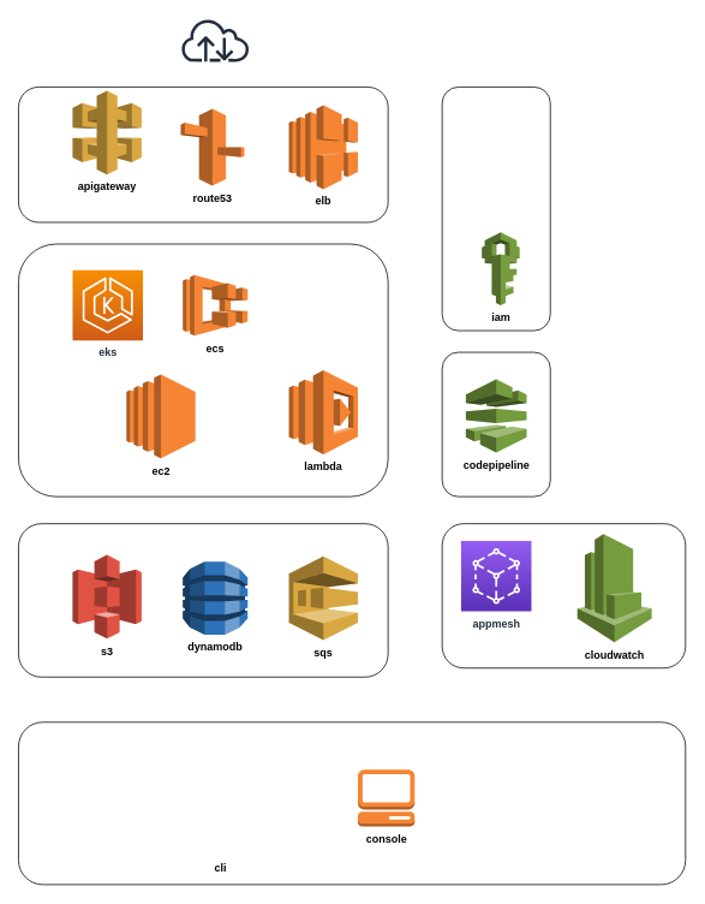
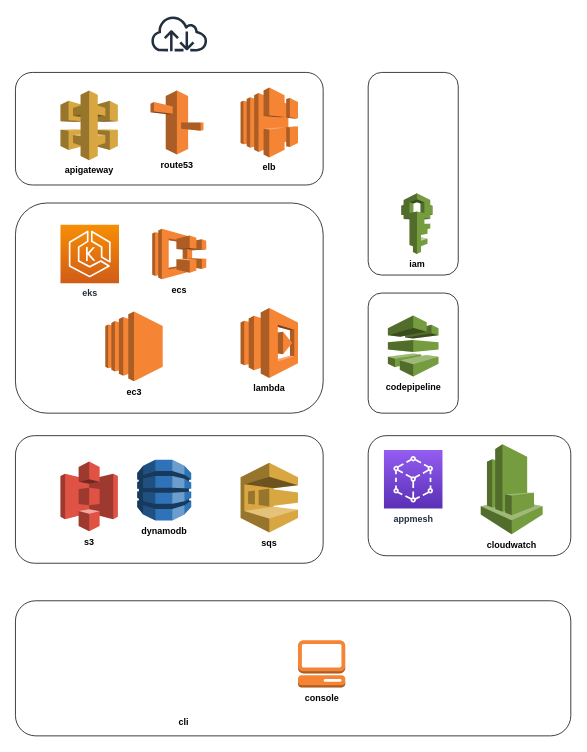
  <mxCell id="0" />
  <mxCell id="1" parent="0" />
- <mxCell id="2" value="&lt;b&gt;ec2&lt;/b&gt;" style="outlineConnect=0;dashed=0;verticalLabelPosition=bottom;verticalAlign=top;align=center;html=1;shape=mxgraph.aws3.ec2;fillColor=#F58534;gradientColor=none;" vertex="1" parent="1"><mxGeometry x="139.75" y="414.5" width="76.5" height="93" as="geometry" /></mxCell>
+ <mxCell id="2" value="&lt;b&gt;ec3&lt;/b&gt;" style="outlineConnect=0;dashed=0;verticalLabelPosition=bottom;verticalAlign=top;align=center;html=1;shape=mxgraph.aws3.ec2;fillColor=#F58534;gradientColor=none;" vertex="1" parent="1"><mxGeometry x="139.75" y="414.5" width="76.5" height="93" as="geometry" /></mxCell>
  <mxCell id="3" value="&lt;b&gt;route53&lt;/b&gt;" style="outlineConnect=0;dashed=0;verticalLabelPosition=bottom;verticalAlign=top;align=center;html=1;shape=mxgraph.aws3.route_53;fillColor=#F58536;gradientColor=none;" vertex="1" parent="1"><mxGeometry x="200" y="120" width="70.5" height="85.5" as="geometry" /></mxCell>
  <mxCell id="4" value="&lt;b&gt;elb&lt;/b&gt;" style="outlineConnect=0;dashed=0;verticalLabelPosition=bottom;verticalAlign=top;align=center;html=1;shape=mxgraph.aws3.elastic_load_balancing;fillColor=#F58534;gradientColor=none;" vertex="1" parent="1"><mxGeometry x="320" y="116.25" width="76.5" height="93" as="geometry" /></mxCell>
  <mxCell id="5" value="&lt;b&gt;codepipeline&lt;/b&gt;" style="outlineConnect=0;dashed=0;verticalLabelPosition=bottom;verticalAlign=top;align=center;html=1;shape=mxgraph.aws3.codepipeline;fillColor=#759C3E;gradientColor=none;" vertex="1" parent="1"><mxGeometry x="516.25" y="420" width="67.5" height="81" as="geometry" /></mxCell>
  <mxCell id="6" value="&lt;b&gt;ecs&lt;/b&gt;" style="outlineConnect=0;dashed=0;verticalLabelPosition=bottom;verticalAlign=top;align=center;html=1;shape=mxgraph.aws3.ecs;fillColor=#F58534;gradientColor=none;" vertex="1" parent="1"><mxGeometry x="202.25" y="304.25" width="72" height="67.5" as="geometry" /></mxCell>
  <mxCell id="7" value="&lt;b&gt;eks&lt;/b&gt;" style="outlineConnect=0;fontColor=#232F3E;gradientColor=#F78E04;gradientDirection=north;fillColor=#D05C17;strokeColor=#ffffff;dashed=0;verticalLabelPosition=bottom;verticalAlign=top;align=center;html=1;fontSize=12;fontStyle=0;aspect=fixed;shape=mxgraph.aws4.resourceIcon;resIcon=mxgraph.aws4.eks;" vertex="1" parent="1"><mxGeometry x="80" y="299" width="78" height="78" as="geometry" /></mxCell>
  <mxCell id="8" value="&lt;b&gt;lambda&lt;/b&gt;" style="outlineConnect=0;dashed=0;verticalLabelPosition=bottom;verticalAlign=top;align=center;html=1;shape=mxgraph.aws3.lambda;fillColor=#F58534;gradientColor=none;" vertex="1" parent="1"><mxGeometry x="320" y="410" width="76.5" height="93" as="geometry" /></mxCell>
  <mxCell id="9" value="&lt;b&gt;s3&lt;/b&gt;" style="outlineConnect=0;dashed=0;verticalLabelPosition=bottom;verticalAlign=top;align=center;html=1;shape=mxgraph.aws3.s3;fillColor=#E05243;gradientColor=none;" vertex="1" parent="1"><mxGeometry x="80" y="614.5" width="76.5" height="93" as="geometry" /></mxCell>
- <mxCell id="10" value="&lt;b&gt;apigateway&lt;/b&gt;" style="outlineConnect=0;dashed=0;verticalLabelPosition=bottom;verticalAlign=top;align=center;html=1;shape=mxgraph.aws3.api_gateway;fillColor=#D9A741;gradientColor=none;aspect=fixed;" vertex="1" parent="1"><mxGeometry x="80" y="100" width="76.5" height="93" as="geometry" /></mxCell>
+ <mxCell id="10" value="&lt;b&gt;apigateway&lt;/b&gt;" style="outlineConnect=0;dashed=0;verticalLabelPosition=bottom;verticalAlign=top;align=center;html=1;shape=mxgraph.aws3.api_gateway;fillColor=#D9A741;gradientColor=none;aspect=fixed;" vertex="1" parent="1"><mxGeometry x="80" y="120" width="76.5" height="93" as="geometry" /></mxCell>
  <mxCell id="11" value="" style="outlineConnect=0;fontColor=#232F3E;gradientColor=none;fillColor=#232F3E;strokeColor=none;dashed=0;verticalLabelPosition=bottom;verticalAlign=top;align=center;html=1;fontSize=12;fontStyle=0;aspect=fixed;pointerEvents=1;shape=mxgraph.aws4.internet;" vertex="1" parent="1"><mxGeometry x="199.25" y="20" width="78" height="48" as="geometry" /></mxCell>
  <mxCell id="12" value="&lt;b&gt;iam&lt;/b&gt;" style="outlineConnect=0;dashed=0;verticalLabelPosition=bottom;verticalAlign=top;align=center;html=1;shape=mxgraph.aws3.iam;fillColor=#759C3E;gradientColor=none;" vertex="1" parent="1"><mxGeometry x="534" y="257" width="42" height="81" as="geometry" /></mxCell>
  <mxCell id="13" value="" style="rounded=1;whiteSpace=wrap;html=1;fillColor=none;" vertex="1" parent="1"><mxGeometry x="20" y="96" width="410" height="150" as="geometry" /></mxCell>
  <mxCell id="14" value="&lt;b&gt;appmesh&lt;/b&gt;" style="outlineConnect=0;fontColor=#232F3E;gradientColor=#945DF2;gradientDirection=north;fillColor=#5A30B5;strokeColor=#ffffff;dashed=0;verticalLabelPosition=bottom;verticalAlign=top;align=center;html=1;fontSize=12;fontStyle=0;aspect=fixed;shape=mxgraph.aws4.resourceIcon;resIcon=mxgraph.aws4.app_mesh;" vertex="1" parent="1"><mxGeometry x="511" y="599" width="78" height="78" as="geometry" /></mxCell>
  <mxCell id="15" value="" style="rounded=1;whiteSpace=wrap;html=1;fillColor=none;" vertex="1" parent="1"><mxGeometry x="20" y="580" width="410" height="170" as="geometry" /></mxCell>
  <mxCell id="16" value="" style="rounded=1;whiteSpace=wrap;html=1;fillColor=none;" vertex="1" parent="1"><mxGeometry x="20" y="270" width="410" height="280" as="geometry" /></mxCell>
  <mxCell id="17" value="" style="rounded=1;whiteSpace=wrap;html=1;fillColor=none;" vertex="1" parent="1"><mxGeometry x="490" y="96" width="120" height="270" as="geometry" /></mxCell>
  <mxCell id="18" value="" style="rounded=1;whiteSpace=wrap;html=1;fillColor=none;" vertex="1" parent="1"><mxGeometry x="490" y="390" width="120" height="160" as="geometry" /></mxCell>
  <mxCell id="19" value="" style="rounded=1;whiteSpace=wrap;html=1;fillColor=none;" vertex="1" parent="1"><mxGeometry x="490" y="580" width="270" height="160" as="geometry" /></mxCell>
  <mxCell id="20" value="&lt;b&gt;sqs&lt;/b&gt;" style="outlineConnect=0;dashed=0;verticalLabelPosition=bottom;verticalAlign=top;align=center;html=1;shape=mxgraph.aws3.sqs;fillColor=#D9A741;gradientColor=none;" vertex="1" parent="1"><mxGeometry x="320" y="616" width="76.5" height="93" as="geometry" /></mxCell>
- <mxCell id="21" value="&lt;b&gt;dynamodb&lt;/b&gt;" style="outlineConnect=0;dashed=0;verticalLabelPosition=bottom;verticalAlign=top;align=center;html=1;shape=mxgraph.aws3.dynamo_db;fillColor=#2E73B8;gradientColor=none;" vertex="1" parent="1"><mxGeometry x="202.25" y="622" width="72" height="81" as="geometry" /></mxCell>
+ <mxCell id="21" value="&lt;b&gt;dynamodb&lt;/b&gt;" style="outlineConnect=0;dashed=0;verticalLabelPosition=bottom;verticalAlign=top;align=center;html=1;shape=mxgraph.aws3.dynamo_db;fillColor=#2E73B8;gradientColor=none;" vertex="1" parent="1"><mxGeometry x="182.25" y="612" width="72" height="81" as="geometry" /></mxCell>
  <mxCell id="22" value="&lt;b&gt;cloudwatch&lt;/b&gt;" style="outlineConnect=0;dashed=0;verticalLabelPosition=bottom;verticalAlign=top;align=center;html=1;shape=mxgraph.aws3.cloudwatch;fillColor=#759C3E;gradientColor=none;" vertex="1" parent="1"><mxGeometry x="640" y="591.5" width="82.5" height="120" as="geometry" /></mxCell>
  <mxCell id="23" value="&lt;b&gt;cli&lt;/b&gt;" style="shape=image;html=1;verticalAlign=top;verticalLabelPosition=bottom;labelBackgroundColor=#ffffff;imageAspect=0;aspect=fixed;image=https://cdn4.iconfinder.com/data/icons/macaron-1/48/terminator-128.png;fillColor=none;" vertex="1" parent="1"><mxGeometry x="180" y="820" width="128" height="128" as="geometry" /></mxCell>
  <mxCell id="24" value="" style="rounded=1;whiteSpace=wrap;html=1;fillColor=none;" vertex="1" parent="1"><mxGeometry x="20" y="800" width="740" height="180" as="geometry" /></mxCell>
  <mxCell id="25" value="&lt;b&gt;console&lt;/b&gt;" style="outlineConnect=0;dashed=0;verticalLabelPosition=bottom;verticalAlign=top;align=center;html=1;shape=mxgraph.aws3.management_console;fillColor=#F58534;gradientColor=none;" vertex="1" parent="1"><mxGeometry x="396.5" y="852.5" width="63" height="63" as="geometry" /></mxCell>
